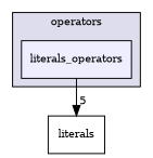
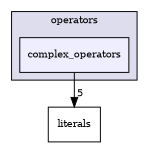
  digraph {
    compound=true
    fontname="DejaVu Serif"
    node [fontname="DejaVu Serif" fontsize=10 shape=box]
-   n1 [fillcolor="#eeeeff" label=literals_operators pencolor=black style=filled]
+   n1 [fillcolor="#eeeeff" label=complex_operators pencolor=black style=filled]
    n2 [label=literals]
    subgraph cluster_1 {
      bgcolor="#ddddee"
      fontsize=10
      label=operators
      pencolor=black
      n1
    }
    n1 -> n2 [headlabel=5 labeldistance=1.5 labelfontname=Helvetica labelfontsize=10 fontname="DejaVu Serif"]
  }
